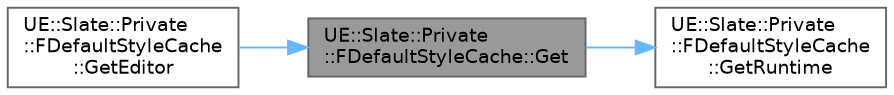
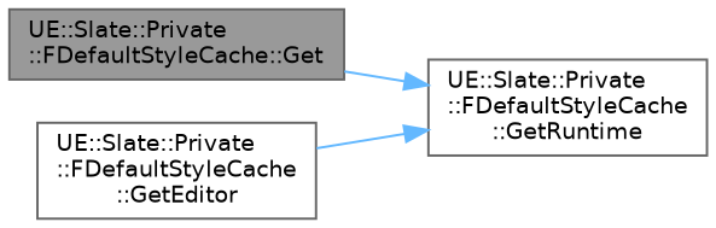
  digraph {
    rankdir=RL
    node [color=grey40 fillcolor=white fontname=Helvetica fontsize=10 shape=box style=filled]
    edge [color=steelblue1 dir=back fontname=Helvetica fontsize=10 labelfontname=Helvetica labelfontsize=10 style=solid]
    n1 [color=gray40 fillcolor=grey60 fontcolor=black height=0.2 label="UE::Slate::Private\l::FDefaultStyleCache::Get" width=0.4]
    n2 [height=0.2 label="UE::Slate::Private\l::FDefaultStyleCache\l::GetEditor" width=0.4]
    n3 [height=0.2 label="UE::Slate::Private\l::FDefaultStyleCache\l::GetRuntime" width=0.4]
-   n1 -> n2
+   n3 -> n2
    n3 -> n1
  }
